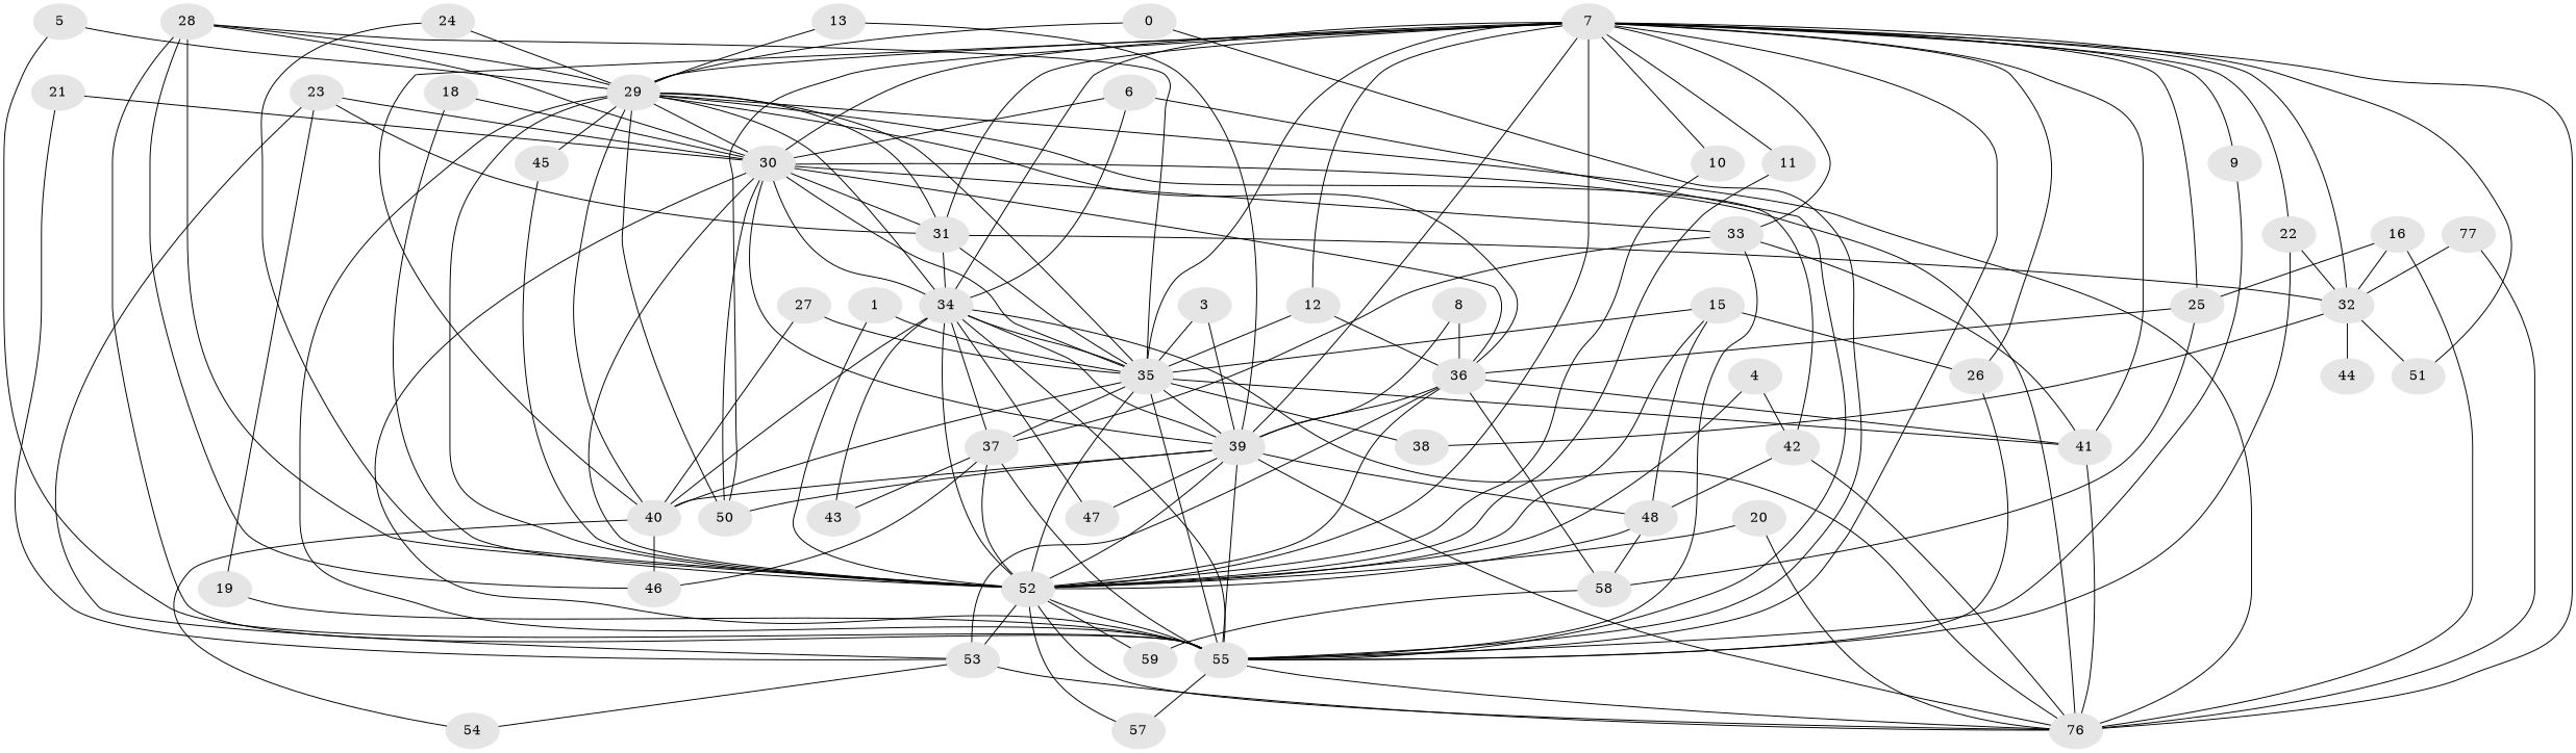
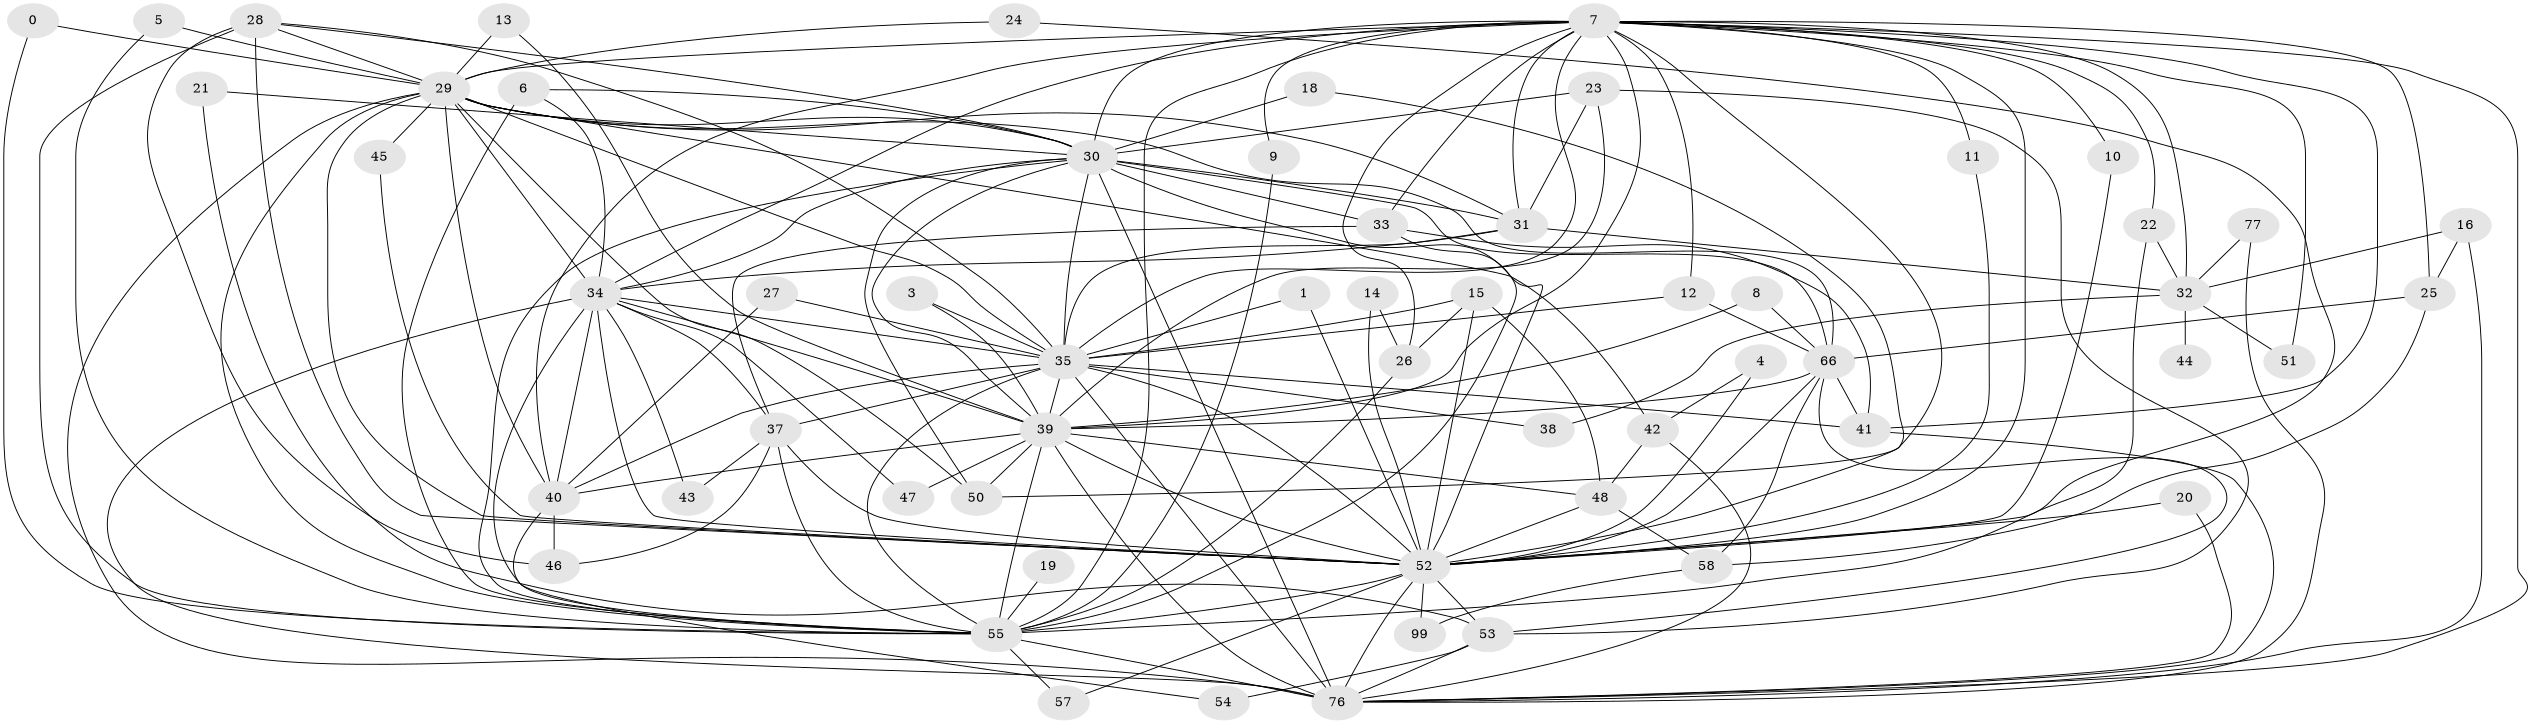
  graph {
    node [color=gray90 style=filled]
    edge [weight=1.0]
    1
    35
    52
    55
    39
    40
    41
    n8 [label=76]
    38
    37
    53
    57
-   59
+   59 [label=99]
    n14 [label=0]
    29
    42
    30
    34
    31
    50
-   36
+   36 [label=66]
    45
    3
    48
    47
    4
    5
    6
    33
    43
    7
    9
    10
    11
    12
    22
    25
    26
    32
    51
    58
    44
    46
    54
    8
    13
+   14
    15
    16
    n50 [label=77]
    18
    19
    20
    21
    23
    24
    27
    28
    1 -- 35
    1 -- 52
    35 -- 52
    35 -- 55 [weight=2.0]
    35 -- 39
    35 -- 40
    35 -- 41
+   35 -- n8 [weight=2.0]
    35 -- 38
    35 -- 37
    52 -- 55
    52 -- n8
    52 -- 53
    52 -- 57
    52 -- 59
    55 -- n8
    55 -- 57
    39 -- 52
    39 -- 55 [weight=2.0]
    39 -- 40
    39 -- n8
    39 -- 50
    39 -- 48
    39 -- 47
    40 -- 46
    40 -- 54
    41 -- n8
    37 -- 52
    37 -- 55
    37 -- 43
    37 -- 46
    53 -- n8
    53 -- 54
    n14 -- 55
    n14 -- 29
    29 -- 35
    29 -- 52 [weight=3.0]
    29 -- 55
    29 -- 40 [weight=2.0]
    29 -- n8 [weight=2.0]
    29 -- 42
    29 -- 30
    29 -- 34 [weight=2.0]
    29 -- 31
    29 -- 50
    29 -- 36
    29 -- 45
    42 -- n8
    42 -- 48
    30 -- 35
    30 -- 52 [weight=2.0]
    30 -- 55
    30 -- 39 [weight=2.0]
    30 -- n8 [weight=2.0]
    30 -- 34
    30 -- 31
    30 -- 50
    30 -- 36
    30 -- 33
    34 -- 35
    34 -- 52 [weight=2.0]
    34 -- 55
    34 -- 39
    34 -- 40
    34 -- n8
    34 -- 37
    34 -- 47
    34 -- 43
    31 -- 35
    31 -- 34
    31 -- 32
    36 -- 52
    36 -- 39
    36 -- 41
    36 -- 53
    36 -- 58
    45 -- 52
    3 -- 35
    3 -- 39
    48 -- 52
    48 -- 58
    4 -- 52
    4 -- 42
    5 -- 55
    5 -- 29
    6 -- 55
    6 -- 30
    6 -- 34
    33 -- 55
    33 -- 41
    33 -- 37
    7 -- 35 [weight=2.0]
    7 -- 52 [weight=3.0]
    7 -- 55 [weight=2.0]
    7 -- 39 [weight=3.0]
    7 -- 40
    7 -- 41
    7 -- n8 [weight=2.0]
    7 -- 29 [weight=2.0]
    7 -- 30 [weight=3.0]
    7 -- 34 [weight=2.0]
    7 -- 31
    7 -- 50
    7 -- 33 [weight=2.0]
    7 -- 9
    7 -- 10
    7 -- 11
    7 -- 12
    7 -- 22
    7 -- 25
    7 -- 26
    7 -- 32
    7 -- 51
    9 -- 55
    10 -- 52
    11 -- 52
    12 -- 35
    12 -- 36
    22 -- 55
    22 -- 32
    25 -- 36
    25 -- 58
    26 -- 55
    32 -- 38
    32 -- 51
    32 -- 44
    58 -- 59
    8 -- 39
    8 -- 36
    13 -- 39
    13 -- 29
+   14 -- 52
+   14 -- 26
    15 -- 35
    15 -- 52
    15 -- 48
    15 -- 26
    16 -- n8
    16 -- 25
    16 -- 32
    n50 -- n8
    n50 -- 32
    18 -- 52
    18 -- 30
    19 -- 55
    20 -- 52
    20 -- n8
    21 -- 53
    21 -- 30
-   23 -- 19
+   23 -- 39
    23 -- 53
    23 -- 30
    23 -- 31
    24 -- 52
    24 -- 29
    27 -- 35
    27 -- 40
    28 -- 35
    28 -- 52
    28 -- 55 [weight=2.0]
    28 -- 29
    28 -- 30
    28 -- 46
  }
